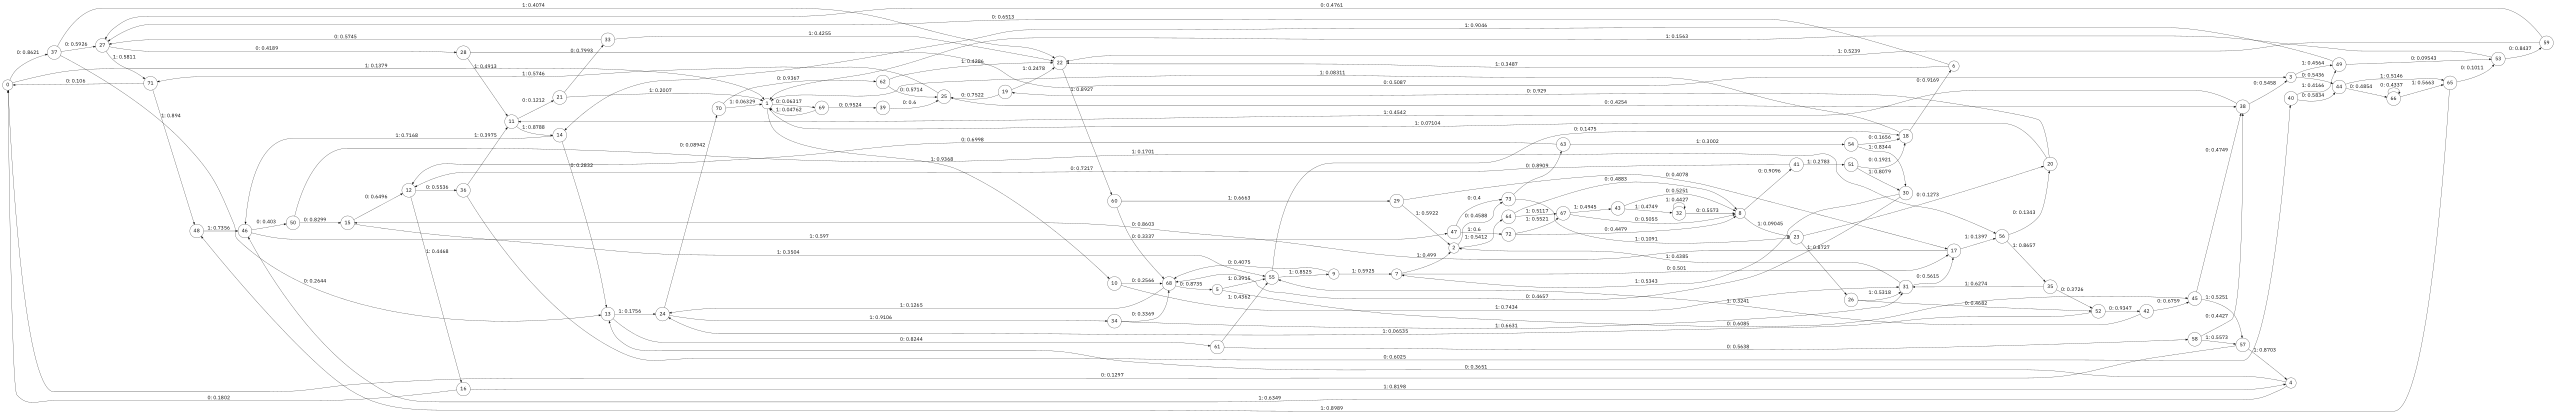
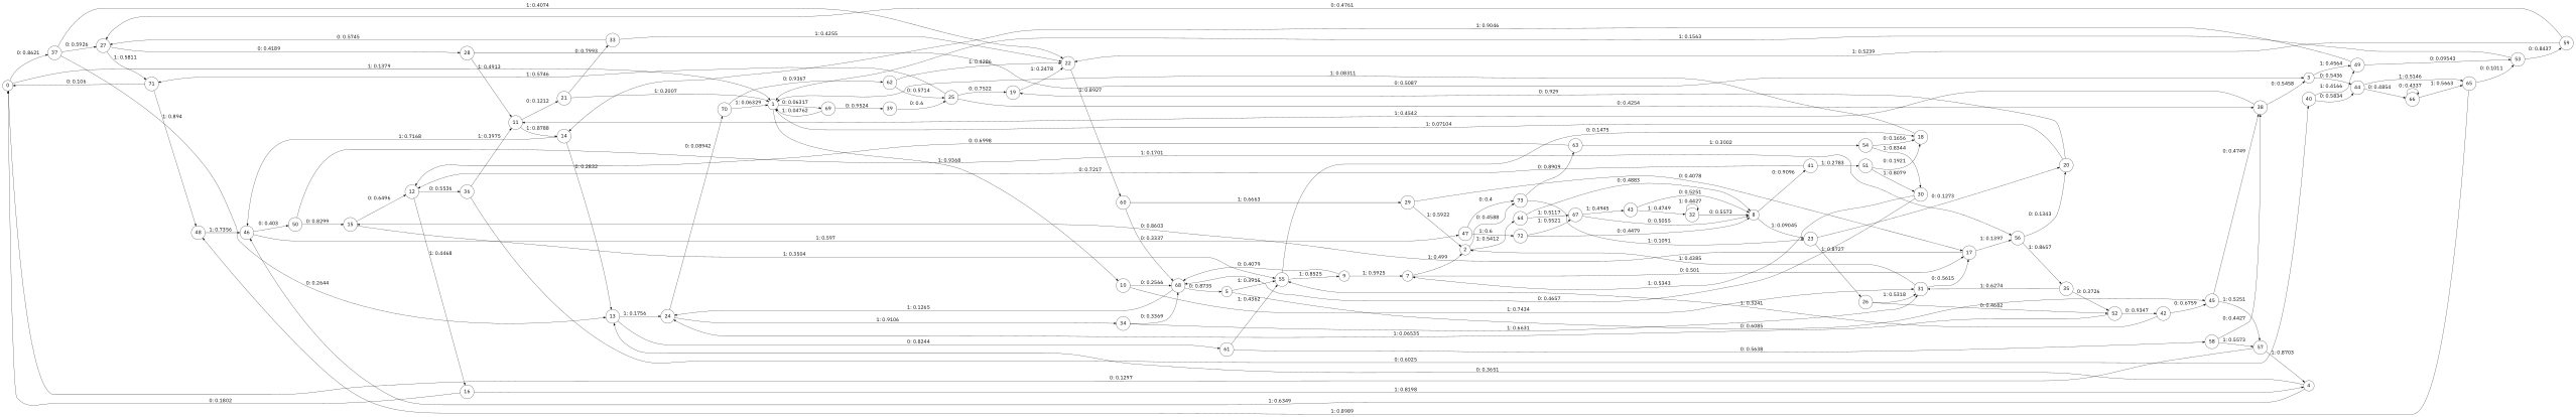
  digraph {
    fontname="IBM Plex Sans"
    rankdir=LR
    node [fontname="IBM Plex Sans" fontsize=24 shape=circle]
    edge [fontname="IBM Plex Sans" fontsize=24]
    0
    37
    1
    27
    22
    13
    69
    10
    71
    28
    60
    39
    68
    31
    25
    24
    5
    2
    17
    73
    64
    23
    63
    8
    67
    20
    26
    12
    54
    41
    43
    3
    44
    49
    66
    65
    14
    53
    48
    46
    59
    4
    61
    50
    47
    55
    58
    70
    34
    15
    56
    72
    45
    38
    57
    9
    18
    11
    7
-   6
    29
    35
    51
    36
    16
    30
    19
    52
    21
    33
    40
    62
    42
    32
    0 -> 37 [label="0: 0.8621   "]
    0 -> 1 [label="1: 0.1379   "]
    37 -> 27 [label="0: 0.5926   "]
    37 -> 22 [label="1: 0.4074   "]
    37 -> 13 [label="0: 0.2644   "]
    1 -> 69 [label="0: 0.06317  "]
    1 -> 10 [label="1: 0.9368   "]
    27 -> 71 [label="1: 0.5811   "]
    27 -> 28 [label="0: 0.4189   "]
    22 -> 60 [label="1: 0.8927   "]
    13 -> 24 [label="1: 0.1756   "]
    13 -> 61 [label="0: 0.8244   "]
    69 -> 1 [label="1: 0.04762  "]
    69 -> 39 [label="0: 0.9524   "]
    10 -> 68 [label="0: 0.2566   "]
    10 -> 31 [label="1: 0.7434   "]
    71 -> 0 [label="0: 0.106    "]
    71 -> 48 [label="1: 0.894    "]
    28 -> 3 [label="0: 0.5087   "]
    28 -> 11 [label="1: 0.4913   "]
    60 -> 68 [label="0: 0.3337   "]
    60 -> 29 [label="1: 0.6663   "]
    39 -> 25 [label="0: 0.6      "]
    68 -> 24 [label="1: 0.1265   "]
    68 -> 5 [label="0: 0.8735   "]
    31 -> 2 [label="1: 0.4385   "]
    31 -> 17 [label="0: 0.5615   "]
    25 -> 71 [label="1: 0.5746   "]
    25 -> 38 [label="0: 0.4254   "]
    24 -> 70 [label="0: 0.08942  "]
    24 -> 34 [label="1: 0.9106   "]
    5 -> 55 [label="1: 0.3915   "]
    5 -> 45 [label="0: 0.6085   "]
    2 -> 73 [label="0: 0.4588   "]
    2 -> 64 [label="1: 0.5412   "]
    17 -> 15 [label="0: 0.8603   "]
    17 -> 56 [label="1: 0.1397   "]
    73 -> 23 [label="1: 0.1091   "]
    73 -> 63 [label="0: 0.8909   "]
    64 -> 8 [label="0: 0.4883   "]
    64 -> 67 [label="1: 0.5117   "]
    23 -> 20 [label="0: 0.1273   "]
    23 -> 26 [label="1: 0.8727   "]
    63 -> 12 [label="0: 0.6998   "]
    63 -> 54 [label="1: 0.3002   "]
    8 -> 23 [label="1: 0.09045  "]
    8 -> 41 [label="0: 0.9096   "]
    67 -> 8 [label="0: 0.5055   "]
    67 -> 43 [label="1: 0.4945   "]
    20 -> 1 [label="1: 0.07104  "]
    20 -> 19 [label="0: 0.929    "]
    26 -> 31 [label="1: 0.5318   "]
    26 -> 52 [label="0: 0.4682   "]
    12 -> 36 [label="0: 0.5536   "]
    12 -> 16 [label="1: 0.4468   "]
    54 -> 18 [label="0: 0.1656   "]
    54 -> 30 [label="1: 0.8344   "]
    41 -> 12 [label="0: 0.7217   "]
    41 -> 51 [label="1: 0.2783   "]
    43 -> 8 [label="0: 0.5251   "]
    43 -> 32 [label="1: 0.4749   "]
    3 -> 44 [label="0: 0.5436   "]
    3 -> 49 [label="1: 0.4564   "]
    44 -> 66 [label="0: 0.4854   "]
    44 -> 65 [label="1: 0.5146   "]
    49 -> 14 [label="1: 0.9046   "]
    49 -> 53 [label="0: 0.09543  "]
    66 -> 66 [label="0: 0.4337   "]
    66 -> 65 [label="1: 0.5663   "]
    65 -> 53 [label="0: 0.1011   "]
    65 -> 48 [label="1: 0.8989   "]
    14 -> 13 [label="0: 0.2832   "]
    14 -> 46 [label="1: 0.7168   "]
    53 -> 1 [label="1: 0.1563   "]
    53 -> 59 [label="0: 0.8437   "]
    48 -> 46 [label="1: 0.7356   "]
    46 -> 50 [label="0: 0.403    "]
    46 -> 47 [label="1: 0.597    "]
    59 -> 27 [label="0: 0.4761   "]
    59 -> 22 [label="1: 0.5239   "]
    4 -> 13 [label="0: 0.3651   "]
    4 -> 46 [label="1: 0.6349   "]
    61 -> 55 [label="1: 0.4362   "]
    61 -> 58 [label="0: 0.5638   "]
    50 -> 15 [label="0: 0.8299   "]
    50 -> 56 [label="1: 0.1701   "]
    47 -> 73 [label="0: 0.4      "]
    47 -> 72 [label="1: 0.6      "]
    55 -> 9 [label="1: 0.8525   "]
    55 -> 18 [label="0: 0.1475   "]
    58 -> 38 [label="0: 0.4427   "]
    58 -> 57 [label="1: 0.5573   "]
    70 -> 1 [label="1: 0.06329  "]
    70 -> 62 [label="0: 0.9367   "]
    34 -> 68 [label="0: 0.3369   "]
    34 -> 31 [label="1: 0.6631   "]
    15 -> 12 [label="0: 0.6496   "]
    15 -> 55 [label="1: 0.3504   "]
    56 -> 20 [label="0: 0.1343   "]
    56 -> 35 [label="1: 0.8657   "]
    72 -> 8 [label="0: 0.4479   "]
    72 -> 67 [label="1: 0.5521   "]
    45 -> 38 [label="0: 0.4749   "]
    45 -> 57 [label="1: 0.5251   "]
    38 -> 3 [label="0: 0.5458   "]
    38 -> 11 [label="1: 0.4542   "]
    57 -> 0 [label="0: 0.1297   "]
    57 -> 4 [label="1: 0.8703   "]
-   9 -> 68 [label="0: 0.4075   "]
+   9 -> 68 [label="0: 0.4079   "]
    9 -> 7 [label="1: 0.5925   "]
    18 -> 1 [label="1: 0.08311  "]
-   18 -> 6 [label="0: 0.9169   "]
    11 -> 14 [label="1: 0.8788   "]
    11 -> 21 [label="0: 0.1212   "]
    7 -> 2 [label="1: 0.499    "]
    7 -> 17 [label="0: 0.501    "]
-   6 -> 27 [label="0: 0.6513   "]
-   6 -> 22 [label="1: 0.3487   "]
    29 -> 2 [label="1: 0.5922   "]
    29 -> 17 [label="0: 0.4078   "]
    35 -> 31 [label="1: 0.6274   "]
    35 -> 52 [label="0: 0.3726   "]
    51 -> 18 [label="0: 0.1921   "]
    51 -> 30 [label="1: 0.8079   "]
    36 -> 11 [label="1: 0.3975   "]
    36 -> 40 [label="0: 0.6025   "]
    16 -> 0 [label="0: 0.1802   "]
    16 -> 4 [label="1: 0.8198   "]
    30 -> 68 [label="0: 0.4657   "]
    30 -> 7 [label="1: 0.5343   "]
    19 -> 22 [label="1: 0.2478   "]
-   19 -> 25 [label="0: 0.7522   "]
+   25 -> 19 [label="0: 0.7522   "]
    52 -> 24 [label="1: 0.06535  "]
    52 -> 42 [label="0: 0.9347   "]
    21 -> 1 [label="1: 0.2007   "]
    21 -> 33 [label="0: 0.7993   "]
    33 -> 27 [label="0: 0.5745   "]
    33 -> 22 [label="1: 0.4255   "]
    40 -> 44 [label="0: 0.5834   "]
    40 -> 49 [label="1: 0.4166   "]
    62 -> 22 [label="1: 0.4286   "]
    62 -> 25 [label="0: 0.5714   "]
    42 -> 55 [label="1: 0.3241   "]
    42 -> 45 [label="0: 0.6759   "]
    32 -> 8 [label="0: 0.5573   "]
    32 -> 32 [label="1: 0.4427   "]
  }
